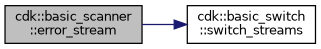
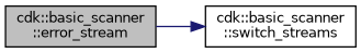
  digraph {
    rankdir=LR
    node [color=black fontname=Helvetica fontsize=10 shape=record style=filled]
    n1 [fillcolor=grey75 fontcolor=black height=0.2 label="cdk::basic_scanner\l::error_stream" width=0.4]
-   n2 [fillcolor=white height=0.2 label="cdk::basic_switch\l::switch_streams" width=0.4]
+   n2 [fillcolor=white height=0.2 label="cdk::basic_scanner\l::switch_streams" width=0.4]
    n1 -> n2 [color=midnightblue fontname=Helvetica fontsize=10 labelfontname=Helvetica labelfontsize=10 style=solid]
  }
